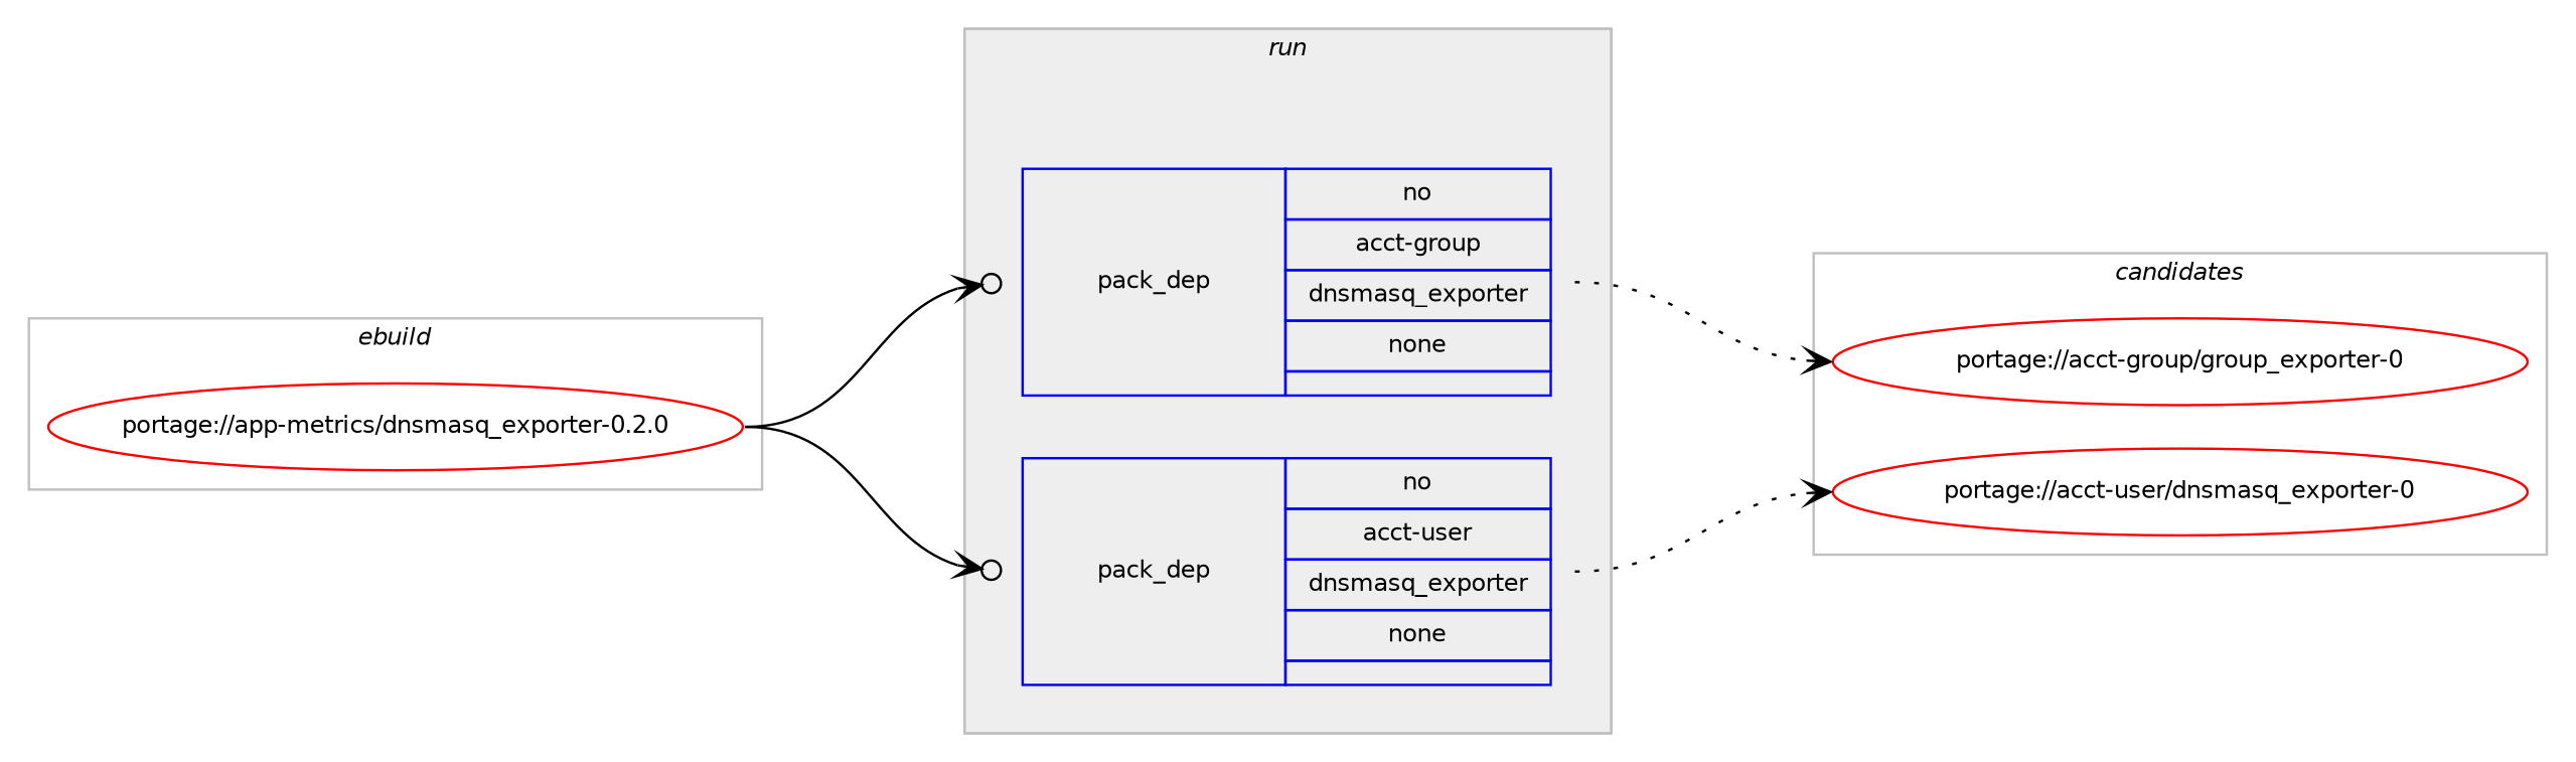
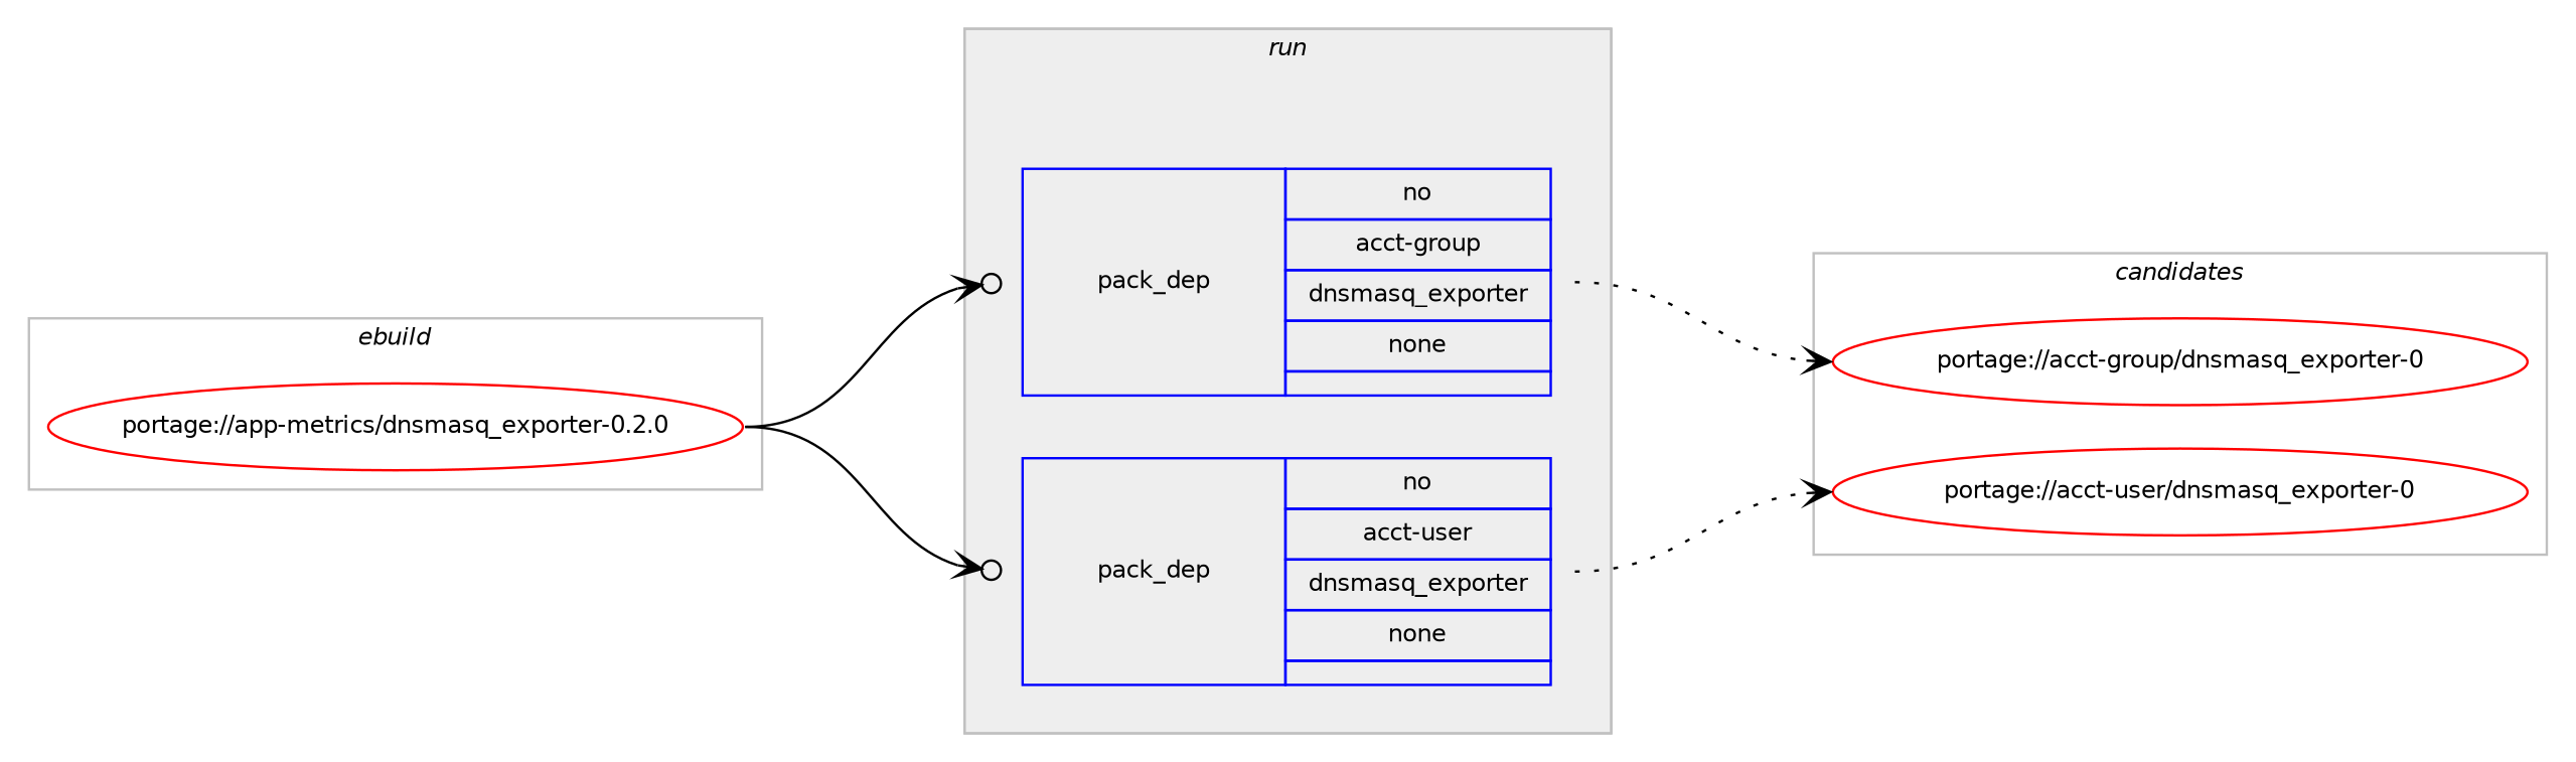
  digraph {
    compound=true
    concentrate=true
    fontname=Helvetica
    fontsize=10
    newrank=true
    rankdir=LR
    ranksep=1.5
    node [color=red fontname=Helvetica fontsize=10]
    edge [arrowhead=odotvee headport=w style=solid tailport=e weight=20]
    n1 [label="portage://app-metrics/dnsmasq_exporter-0.2.0" width=4]
    n2 [color=blue label=<<TABLE BORDER="0" CELLBORDER="1" CELLSPACING="0" CELLPADDING="4" WIDTH="220"><TR><TD ROWSPAN="6" CELLPADDING="30">pack_dep</TD></TR><TR><TD WIDTH="110">no</TD></TR><TR><TD>acct-group</TD></TR><TR><TD>dnsmasq_exporter</TD></TR><TR><TD>none</TD></TR><TR><TD></TD></TR></TABLE>> shape=none]
    n3 [color=blue label=<<TABLE BORDER="0" CELLBORDER="1" CELLSPACING="0" CELLPADDING="4" WIDTH="220"><TR><TD ROWSPAN="6" CELLPADDING="30">pack_dep</TD></TR><TR><TD WIDTH="110">no</TD></TR><TR><TD>acct-user</TD></TR><TR><TD>dnsmasq_exporter</TD></TR><TR><TD>none</TD></TR><TR><TD></TD></TR></TABLE>> shape=none]
-   n4 [label="portage://acct-group/group_exporter-0" width=4]
+   n4 [label="portage://acct-group/dnsmasq_exporter-0" width=4]
    n5 [label="portage://acct-user/dnsmasq_exporter-0" width=4]
    subgraph cluster_1 {
      color=gray
      label=<<i>ebuild</i>>
      rank=same
      n1
    }
    subgraph cluster_2 {
      color=gray
      label=<<i>dependencies</i>>
      subgraph cluster_3 {
        color=gray
        fillcolor="#eeeeee"
        label=<<i>compile</i>>
        style=filled
      }
      subgraph cluster_4 {
        color=gray
        fillcolor="#eeeeee"
        label=<<i>compile and run</i>>
        style=filled
        subgraph sub_5 {
          color=gray
          fillcolor="#eeeeee"
          label=<<i>compile and run</i>>
          style=filled
          n2
        }
        subgraph sub_6 {
          color=gray
          fillcolor="#eeeeee"
          label=<<i>compile and run</i>>
          style=filled
          n3
        }
      }
      subgraph cluster_7 {
        color=gray
        fillcolor="#eeeeee"
        label=<<i>run</i>>
        style=filled
      }
    }
    subgraph cluster_8 {
      color=gray
      label=<<i>candidates</i>>
      rank=same
      subgraph sub_9 {
        color=black
        label=<<i>candidates</i>>
        nodesep=1
        rank=same
        n4
      }
      subgraph sub_10 {
        color=black
        label=<<i>candidates</i>>
        nodesep=1
        rank=same
        n5
      }
    }
    n1 -> n2
    n1 -> n3
    n2 -> n4 [arrowhead=vee style=dotted weight=100]
    n3 -> n5 [arrowhead=vee style=dotted weight=100]
  }
